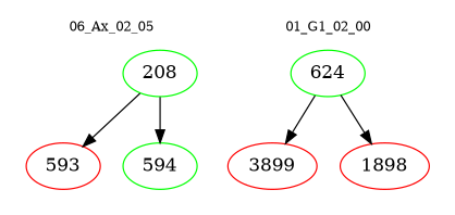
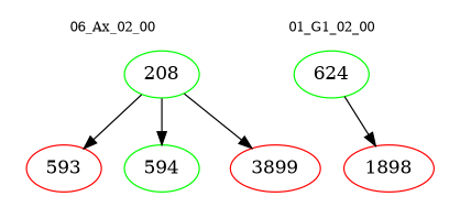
  digraph {
    node [color=green]
    edge [color=black]
    n1 [label=208]
    n2 [color=red label=593]
    n3 [label=594]
    n4 [label=624]
    n5 [color=red label=1898]
    n6 [color=red label=3899]
    subgraph cluster_1 {
      color=white
      fontsize=10
-     label="06_Ax_02_05"
+     label="06_Ax_02_00"
      n1
      n2
      n3
    }
    subgraph cluster_2 {
      color=white
      fontsize=10
      label="01_G1_02_00"
      n4
      n5
      n6
    }
    n1 -> n2
    n1 -> n3
    n4 -> n5
-   n4 -> n6
+   n1 -> n6
  }
